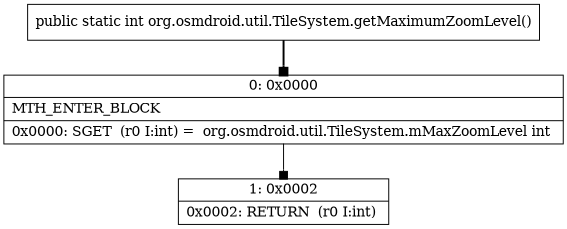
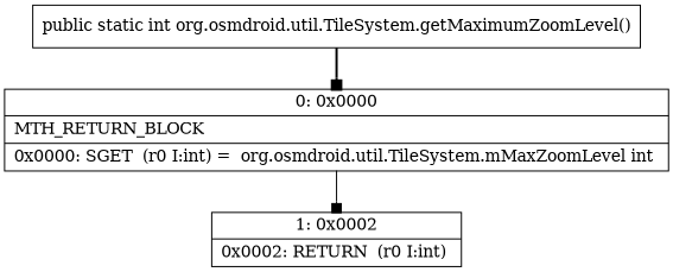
  digraph {
    node [shape=record]
    edge [arrowhead=box]
-   n1 [label="{0\:\ 0x0000|MTH_ENTER_BLOCK\l|0x0000: SGET  (r0 I:int) =  org.osmdroid.util.TileSystem.mMaxZoomLevel int \l}"]
+   n1 [label="{0\:\ 0x0000|MTH_RETURN_BLOCK\l|0x0000: SGET  (r0 I:int) =  org.osmdroid.util.TileSystem.mMaxZoomLevel int \l}"]
    n2 [label="{1\:\ 0x0002|0x0002: RETURN  (r0 I:int) \l}"]
    n3 [label="{public static int org.osmdroid.util.TileSystem.getMaximumZoomLevel() }"]
    n1 -> n2 [style=solid]
    n3 -> n1 [style=bold]
  }
